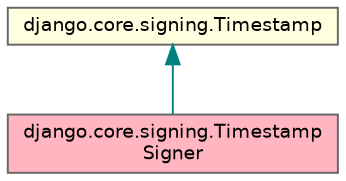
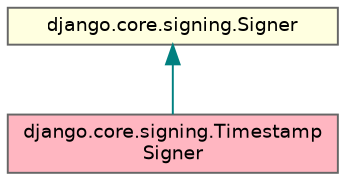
  digraph {
    node [color=gray40 fontname=Helvetica fontsize=10 shape=box style=filled]
-   n1 [fillcolor=lightyellow fontcolor=black height=0.2 label="django.core.signing.Timestamp" width=0.4]
+   n1 [fillcolor=lightyellow fontcolor=black height=0.2 label="django.core.signing.Signer" width=0.4]
    n2 [fillcolor=lightpink height=0.2 label="django.core.signing.Timestamp\lSigner" width=0.4]
    n1 -> n2 [color=teal dir=back fontname=Helvetica fontsize=10 labelfontname=Helvetica labelfontsize=10 style=solid]
  }
